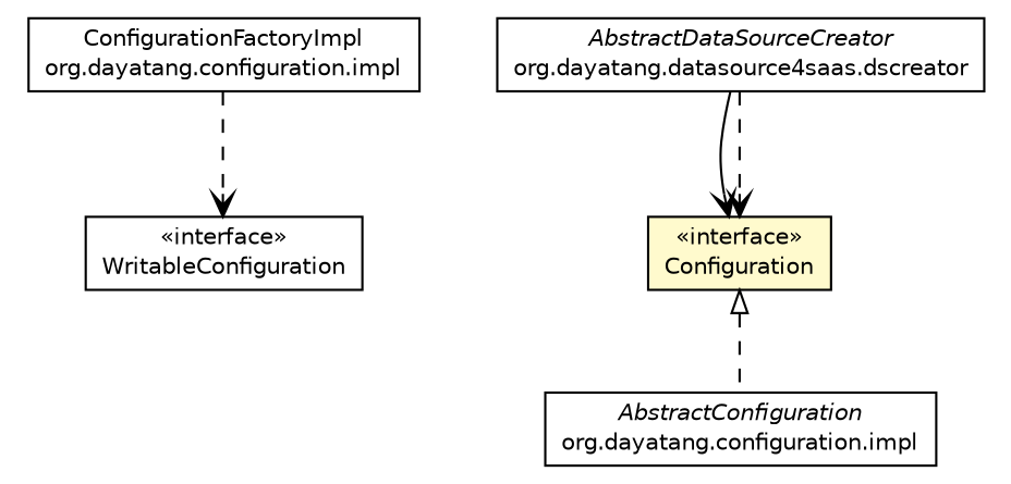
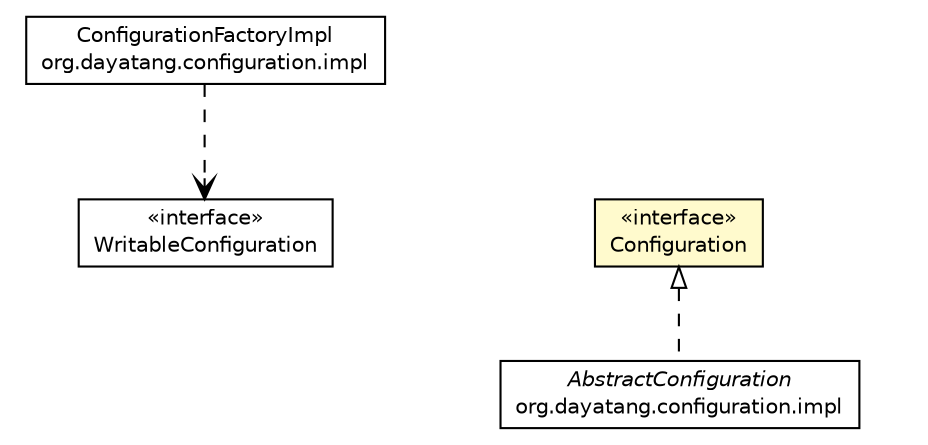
  digraph {
    nodesep=0.25
    ranksep=0.5
    node [fontcolor=black fontname=Helvetica fontsize=10.0 shape=plaintext]
    edge [fontname=Helvetica fontsize=10.0 headport=p labelfontname=Helvetica labelfontsize=10 style=dashed tailport=p arrowhead=open color=black fontcolor=black]
    n1 [label=<<table title="org.dayatang.configuration.WritableConfiguration" border="0" cellborder="1" cellspacing="0" cellpadding="2" port="p" href="./WritableConfiguration.html"> 		<tr><td><table border="0" cellspacing="0" cellpadding="1"> <tr><td align="center" balign="center"> &#171;interface&#187; </td></tr> <tr><td align="center" balign="center"> WritableConfiguration </td></tr> 		</table></td></tr> 		</table>>]
    n2 [label=<<table title="org.dayatang.configuration.Configuration" border="0" cellborder="1" cellspacing="0" cellpadding="2" port="p" bgcolor="lemonChiffon" href="./Configuration.html"> 		<tr><td><table border="0" cellspacing="0" cellpadding="1"> <tr><td align="center" balign="center"> &#171;interface&#187; </td></tr> <tr><td align="center" balign="center"> Configuration </td></tr> 		</table></td></tr> 		</table>>]
    n3 [label=<<table title="org.dayatang.configuration.impl.AbstractConfiguration" border="0" cellborder="1" cellspacing="0" cellpadding="2" port="p" href="./impl/AbstractConfiguration.html"> 		<tr><td><table border="0" cellspacing="0" cellpadding="1"> <tr><td align="center" balign="center"><font face="Helvetica-Oblique"> AbstractConfiguration </font></td></tr> <tr><td align="center" balign="center"> org.dayatang.configuration.impl </td></tr> 		</table></td></tr> 		</table>>]
    n4 [label=<<table title="org.dayatang.configuration.impl.ConfigurationFactoryImpl" border="0" cellborder="1" cellspacing="0" cellpadding="2" port="p" href="./impl/ConfigurationFactoryImpl.html"> 		<tr><td><table border="0" cellspacing="0" cellpadding="1"> <tr><td align="center" balign="center"> ConfigurationFactoryImpl </td></tr> <tr><td align="center" balign="center"> org.dayatang.configuration.impl </td></tr> 		</table></td></tr> 		</table>>]
-   n5 [label=<<table title="org.dayatang.datasource4saas.dscreator.AbstractDataSourceCreator" border="0" cellborder="1" cellspacing="0" cellpadding="2" port="p" href="../datasource4saas/dscreator/AbstractDataSourceCreator.html"> 		<tr><td><table border="0" cellspacing="0" cellpadding="1"> <tr><td align="center" balign="center"><font face="Helvetica-Oblique"> AbstractDataSourceCreator </font></td></tr> <tr><td align="center" balign="center"> org.dayatang.datasource4saas.dscreator </td></tr> 		</table></td></tr> 		</table>>]
    n2 -> n3 [arrowtail=empty dir=back fontsize=10 arrowhead="" color="" fontcolor=""]
    n4 -> n1 [label=" "]
-   n5 -> n2 [label=" " style=""]
-   n5 -> n2 [label=" "]
  }
